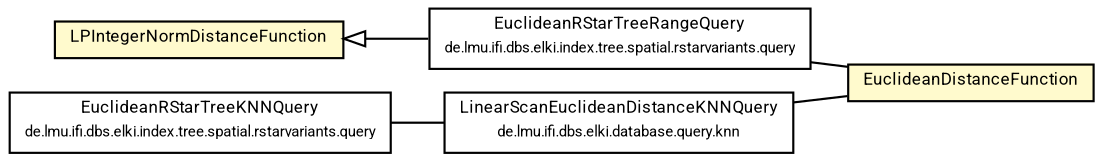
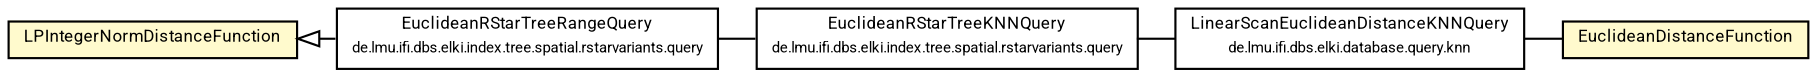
  digraph {
    nodesep=0.15
    rankdir=LR
    ranksep=0.25
    node [fontcolor=black fontname=Roboto fontsize=8 margin=0 shape=plaintext]
    edge [color=black fontname=Roboto fontsize=7 labelfontname=Roboto labelfontsize=7 weight=2 arrowhead=none]
    n1 [height=0 label=<<table title="de.lmu.ifi.dbs.elki.distance.distancefunction.minkowski.EuclideanDistanceFunction" border="0" cellborder="1" cellspacing="0" cellpadding="2" bgcolor="lemonChiffon" href="EuclideanDistanceFunction.html" target="_parent"> 		<tr><td><table border="0" cellspacing="0" cellpadding="1"> 		<tr><td align="center" balign="center"> <font face="Roboto">EuclideanDistanceFunction</font> </td></tr> 		</table></td></tr> 		</table>> width=0]
    n2 [height=0 label=<<table title="de.lmu.ifi.dbs.elki.distance.distancefunction.minkowski.LPIntegerNormDistanceFunction" border="0" cellborder="1" cellspacing="0" cellpadding="2" bgcolor="LemonChiffon" href="LPIntegerNormDistanceFunction.html" target="_parent"> 		<tr><td><table border="0" cellspacing="0" cellpadding="1"> 		<tr><td align="center" balign="center"> <font face="Roboto">LPIntegerNormDistanceFunction</font> </td></tr> 		</table></td></tr> 		</table>> width=0]
    n3 [height=0 label=<<table title="de.lmu.ifi.dbs.elki.index.tree.spatial.rstarvariants.query.EuclideanRStarTreeRangeQuery" border="0" cellborder="1" cellspacing="0" cellpadding="2" href="../../../index/tree/spatial/rstarvariants/query/EuclideanRStarTreeRangeQuery.html" target="_parent"> 		<tr><td><table border="0" cellspacing="0" cellpadding="1"> 		<tr><td align="center" balign="center"> <font face="Roboto">EuclideanRStarTreeRangeQuery</font> </td></tr> 		<tr><td align="center" balign="center"> <font face="Roboto" point-size="7.0">de.lmu.ifi.dbs.elki.index.tree.spatial.rstarvariants.query</font> </td></tr> 		</table></td></tr> 		</table>> width=0]
    n4 [height=0 label=<<table title="de.lmu.ifi.dbs.elki.database.query.knn.LinearScanEuclideanDistanceKNNQuery" border="0" cellborder="1" cellspacing="0" cellpadding="2" href="../../../database/query/knn/LinearScanEuclideanDistanceKNNQuery.html" target="_parent"> 		<tr><td><table border="0" cellspacing="0" cellpadding="1"> 		<tr><td align="center" balign="center"> <font face="Roboto">LinearScanEuclideanDistanceKNNQuery</font> </td></tr> 		<tr><td align="center" balign="center"> <font face="Roboto" point-size="7.0">de.lmu.ifi.dbs.elki.database.query.knn</font> </td></tr> 		</table></td></tr> 		</table>> width=0]
    n5 [height=0 label=<<table title="de.lmu.ifi.dbs.elki.index.tree.spatial.rstarvariants.query.EuclideanRStarTreeKNNQuery" border="0" cellborder="1" cellspacing="0" cellpadding="2" href="../../../index/tree/spatial/rstarvariants/query/EuclideanRStarTreeKNNQuery.html" target="_parent"> 		<tr><td><table border="0" cellspacing="0" cellpadding="1"> 		<tr><td align="center" balign="center"> <font face="Roboto">EuclideanRStarTreeKNNQuery</font> </td></tr> 		<tr><td align="center" balign="center"> <font face="Roboto" point-size="7.0">de.lmu.ifi.dbs.elki.index.tree.spatial.rstarvariants.query</font> </td></tr> 		</table></td></tr> 		</table>> width=0]
    n2 -> n3 [arrowtail=empty dir=back weight=10 arrowhead=""]
-   n3 -> n1
+   n3 -> n5
    n4 -> n1
    n5 -> n4
  }
